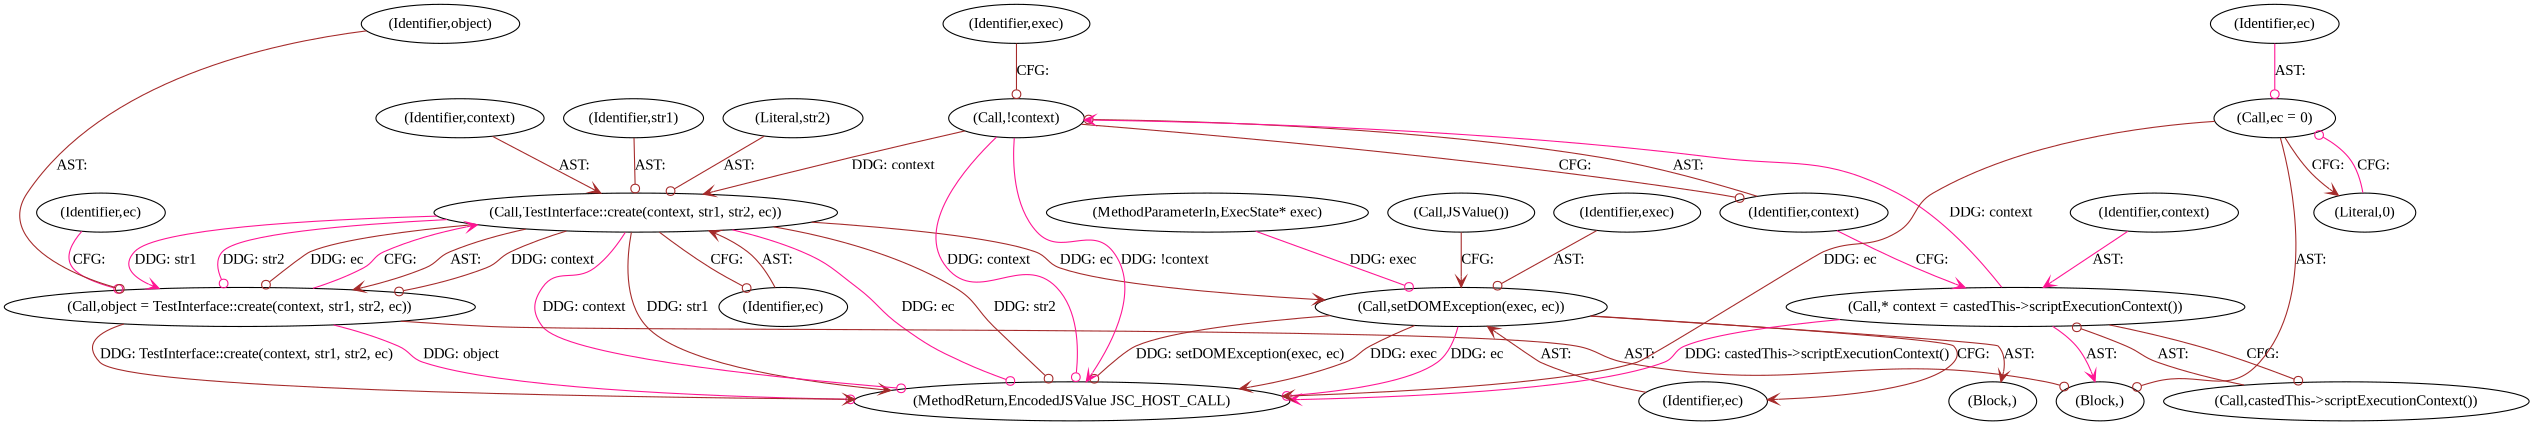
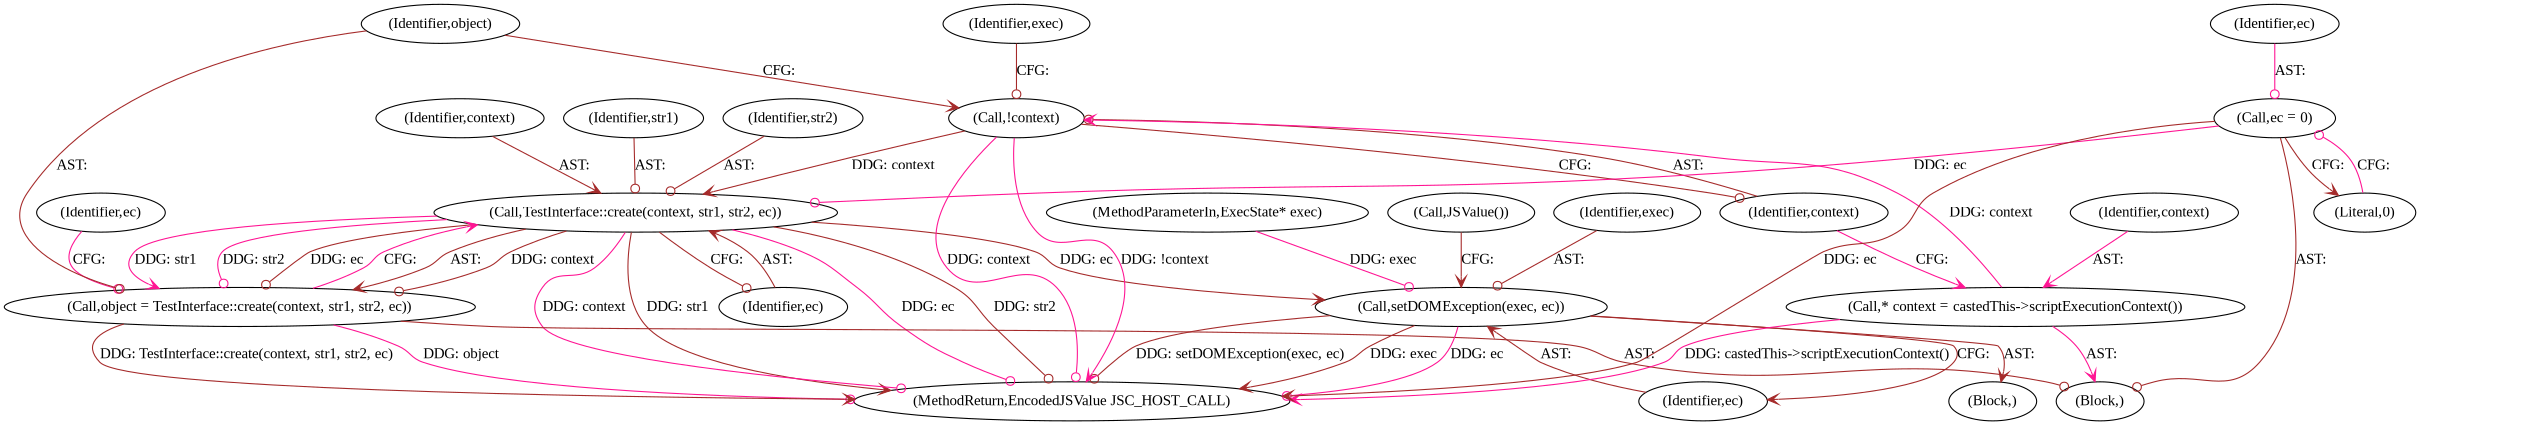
  digraph {
    fontname="Liberation Serif"
    node [fontname="Liberation Serif"]
    edge [arrowhead=odot color=brown fontname="Liberation Serif"]
    n1 [label="(Call,TestInterface::create(context, str1, str2, ec))"]
    n2 [label="(Call,object = TestInterface::create(context, str1, str2, ec))"]
    n3 [label="(Call,setDOMException(exec, ec))"]
    n4 [label="(Identifier,ec)"]
    n5 [label="(MethodReturn,EncodedJSValue JSC_HOST_CALL)"]
    n6 [label="(Block,)"]
    n7 [label="(Block,)"]
    n8 [label="(Identifier,ec)"]
    n9 [label="(Call,!context)"]
    n10 [label="(Identifier,context)"]
    n11 [label="(Call,* context = castedThis->scriptExecutionContext())"]
-   n12 [label="(Call,castedThis->scriptExecutionContext())"]
    n13 [label="(Call,ec = 0)"]
    n14 [label="(Literal,0)"]
-   n15 [label="(Literal,str2)"]
+   n15 [label="(Identifier,str2)"]
    n16 [label="(Identifier,context)"]
    n17 [label="(Identifier,ec)"]
    n18 [label="(MethodParameterIn,ExecState* exec)"]
    n19 [label="(Identifier,exec)"]
    n20 [label="(Call,JSValue())"]
    n21 [label="(Identifier,context)"]
    n22 [label="(Identifier,str1)"]
    n23 [label="(Identifier,ec)"]
    n24 [label="(Identifier,exec)"]
    n25 [label="(Identifier,object)"]
    n1 -> n2 [arrowhead=vee label="AST: "]
    n1 -> n2 [label="DDG: context"]
    n1 -> n2 [arrowhead=vee color=deeppink label="DDG: str1"]
    n1 -> n2 [color=deeppink label="DDG: str2"]
    n1 -> n2 [label="DDG: ec"]
    n1 -> n3 [arrowhead=vee label="DDG: ec"]
    n1 -> n4 [label="CFG: "]
    n1 -> n5 [color=deeppink label="DDG: ec"]
    n1 -> n5 [label="DDG: str2"]
    n1 -> n5 [arrowhead=vee label="DDG: str1"]
    n1 -> n5 [color=deeppink label="DDG: context"]
    n2 -> n1 [arrowhead=vee color=deeppink label="CFG: "]
    n2 -> n5 [color=deeppink label="DDG: object"]
    n2 -> n5 [arrowhead=vee label="DDG: TestInterface::create(context, str1, str2, ec)"]
    n2 -> n6 [label="AST: "]
    n3 -> n5 [label="DDG: setDOMException(exec, ec)"]
    n3 -> n5 [arrowhead=vee label="DDG: exec"]
    n3 -> n5 [color=deeppink label="DDG: ec"]
    n3 -> n7 [arrowhead=vee label="AST: "]
    n3 -> n8 [arrowhead=vee label="CFG: "]
    n4 -> n1 [arrowhead=vee label="AST: "]
    n8 -> n3 [arrowhead=vee label="AST: "]
    n9 -> n1 [arrowhead=vee label="DDG: context"]
    n9 -> n5 [arrowhead=vee color=deeppink label="DDG: !context"]
    n9 -> n5 [color=deeppink label="DDG: context"]
    n9 -> n10 [label="CFG: "]
    n10 -> n9 [label="AST: "]
    n10 -> n11 [arrowhead=vee color=deeppink label="CFG: "]
    n11 -> n5 [arrowhead=vee color=deeppink label="DDG: castedThis->scriptExecutionContext()"]
    n11 -> n6 [arrowhead=vee color=deeppink label="AST: "]
    n11 -> n9 [arrowhead=vee color=deeppink label="DDG: context"]
-   n11 -> n12 [label="CFG: "]
-   n12 -> n11 [label="AST: "]
+   n13 -> n1 [color=deeppink label="DDG: ec"]
    n13 -> n5 [arrowhead=vee label="DDG: ec"]
    n13 -> n6 [label="AST: "]
    n13 -> n14 [arrowhead=vee label="CFG: "]
    n14 -> n13 [color=deeppink label="CFG: "]
    n15 -> n1 [label="AST: "]
    n16 -> n1 [arrowhead=vee label="AST: "]
    n17 -> n2 [color=deeppink label="CFG: "]
    n18 -> n3 [color=deeppink label="DDG: exec"]
    n19 -> n9 [label="CFG: "]
    n20 -> n3 [arrowhead=vee label="CFG: "]
    n21 -> n11 [arrowhead=vee color=deeppink label="AST: "]
    n22 -> n1 [label="AST: "]
    n23 -> n13 [color=deeppink label="AST: "]
    n24 -> n3 [label="AST: "]
    n25 -> n2 [label="AST: "]
+   n25 -> n9 [arrowhead=vee label="CFG: "]
  }
